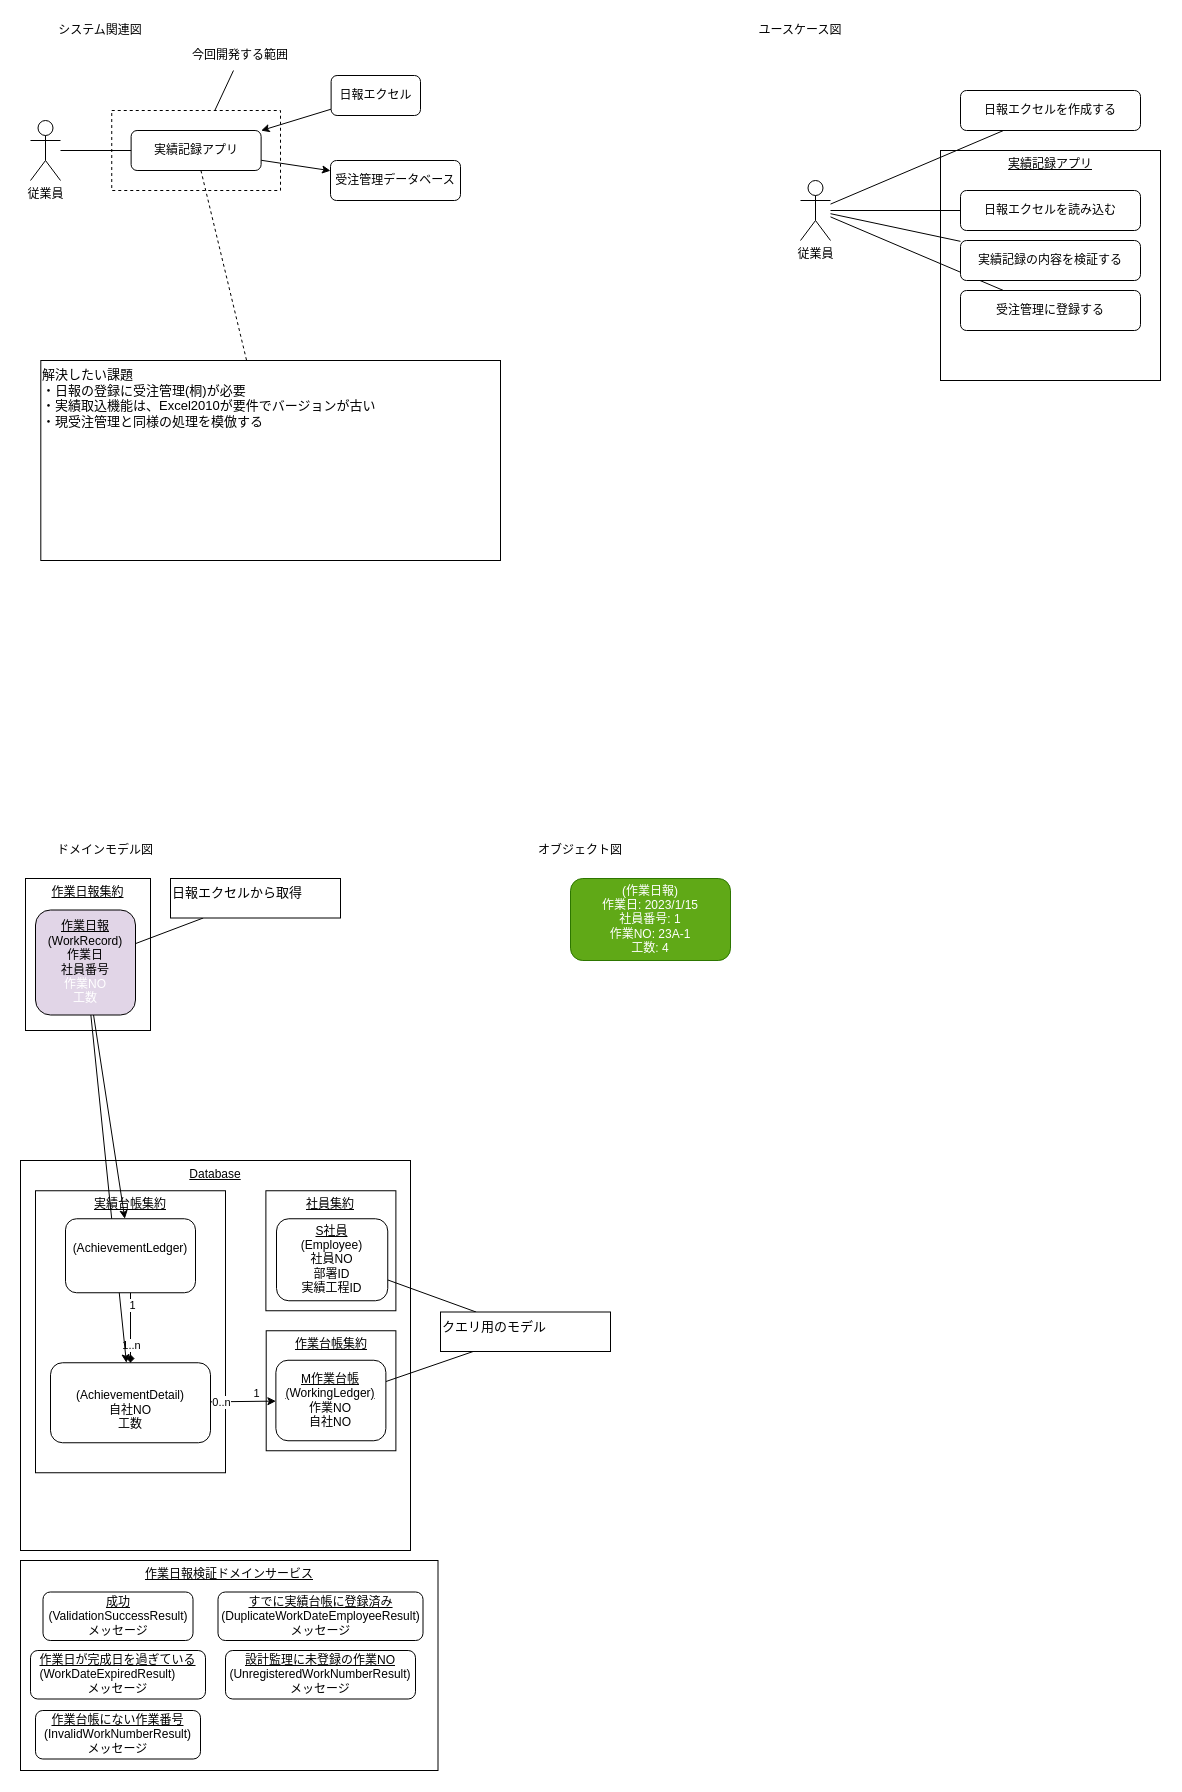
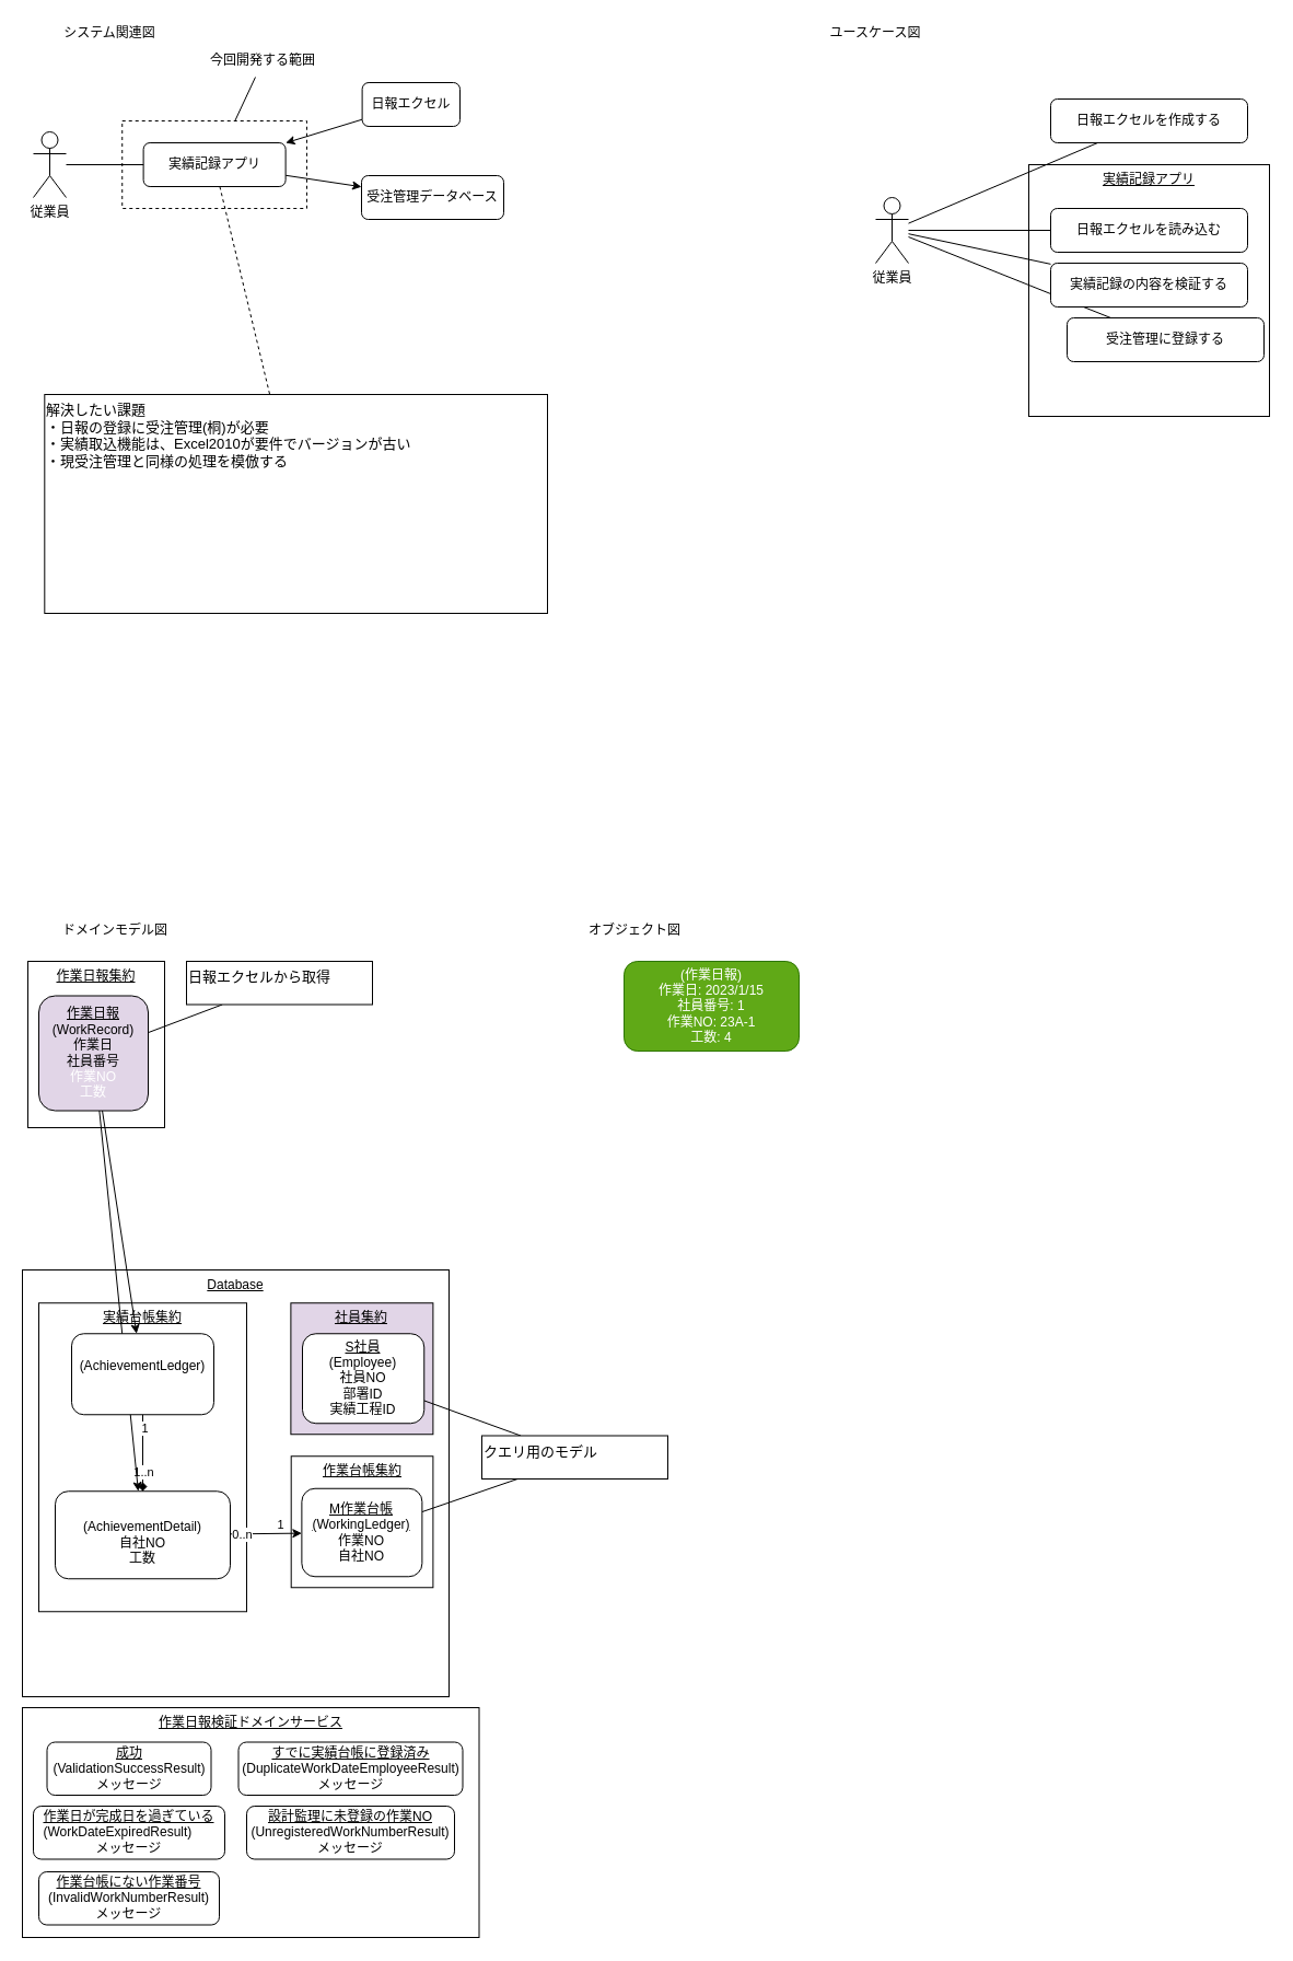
  <mxCell id="0" />
  <mxCell id="1" parent="0" />
  <mxCell id="2" value="&lt;u&gt;作業日報検証ドメインサービス&lt;/u&gt;" style="rounded=0;whiteSpace=wrap;html=1;verticalAlign=top;" parent="1" vertex="1"><mxGeometry x="20" y="1560" width="417.5" height="210" as="geometry" /></mxCell>
  <mxCell id="3" value="&lt;u&gt;Database&lt;br&gt;&lt;/u&gt;" style="rounded=0;whiteSpace=wrap;html=1;verticalAlign=top;" parent="1" vertex="1"><mxGeometry x="20" y="1160" width="390" height="390" as="geometry" /></mxCell>
  <mxCell id="4" value="&lt;u&gt;作業日報集約&lt;/u&gt;" style="rounded=0;whiteSpace=wrap;html=1;verticalAlign=top;" parent="1" vertex="1"><mxGeometry x="25" y="878" width="125" height="152" as="geometry" /></mxCell>
  <mxCell id="5" value="&lt;u&gt;作業台帳集約&lt;/u&gt;" style="rounded=0;whiteSpace=wrap;html=1;verticalAlign=top;" parent="1" vertex="1"><mxGeometry x="265.7" y="1330.25" width="129.69" height="120" as="geometry" /></mxCell>
- <mxCell id="6" value="&lt;u&gt;社員集約&lt;/u&gt;" style="rounded=0;whiteSpace=wrap;html=1;verticalAlign=top;" parent="1" vertex="1"><mxGeometry x="265.39" y="1190.25" width="130" height="120" as="geometry" /></mxCell>
+ <mxCell id="6" value="&lt;u&gt;社員集約&lt;/u&gt;" style="rounded=0;whiteSpace=wrap;html=1;verticalAlign=top;fillColor=#e1d5e7;" parent="1" vertex="1"><mxGeometry x="265.39" y="1190.25" width="130" height="120" as="geometry" /></mxCell>
  <mxCell id="7" value="&lt;u&gt;実績記録アプリ&lt;/u&gt;" style="rounded=0;whiteSpace=wrap;html=1;verticalAlign=top;" parent="1" vertex="1"><mxGeometry x="940" y="150" width="220" height="230" as="geometry" /></mxCell>
  <mxCell id="8" value="&lt;u&gt;実績台帳集約&lt;/u&gt;" style="rounded=0;whiteSpace=wrap;html=1;verticalAlign=top;" parent="1" vertex="1"><mxGeometry x="35" y="1190.25" width="190" height="282" as="geometry" /></mxCell>
  <mxCell id="9" style="edgeStyle=none;html=1;fontColor=#FF0000;endArrow=none;endFill=0;dashed=1;startArrow=none;" parent="1" source="28" target="23" edge="1"><mxGeometry relative="1" as="geometry"><mxPoint x="201.755" y="240" as="sourcePoint" /></mxGeometry></mxCell>
  <mxCell id="10" value="" style="rounded=0;whiteSpace=wrap;html=1;dashed=1;fillColor=none;" parent="1" vertex="1"><mxGeometry x="111.24" y="110" width="168.76" height="80" as="geometry" /></mxCell>
  <mxCell id="11" value="システム関連図" style="text;html=1;strokeColor=none;fillColor=none;align=center;verticalAlign=middle;whiteSpace=wrap;rounded=0;" parent="1" vertex="1"><mxGeometry x="50" y="20" width="100" height="20" as="geometry" /></mxCell>
  <mxCell id="12" value="ユースケース図" style="text;html=1;strokeColor=none;fillColor=none;align=center;verticalAlign=middle;whiteSpace=wrap;rounded=0;" parent="1" vertex="1"><mxGeometry x="750" y="20" width="100" height="20" as="geometry" /></mxCell>
  <mxCell id="13" value="ドメインモデル図" style="text;html=1;strokeColor=none;fillColor=none;align=center;verticalAlign=middle;whiteSpace=wrap;rounded=0;" parent="1" vertex="1"><mxGeometry x="50" y="840" width="110" height="20" as="geometry" /></mxCell>
  <mxCell id="14" style="edgeStyle=none;html=1;endArrow=none;endFill=0;" parent="1" source="15" target="10" edge="1"><mxGeometry relative="1" as="geometry" /></mxCell>
  <mxCell id="15" value="今回開発する範囲" style="text;html=1;strokeColor=none;fillColor=none;align=center;verticalAlign=middle;whiteSpace=wrap;rounded=0;" parent="1" vertex="1"><mxGeometry x="170" y="40" width="140" height="30" as="geometry" /></mxCell>
  <mxCell id="16" style="edgeStyle=none;html=1;endArrow=none;endFill=0;" parent="1" source="20" target="31" edge="1"><mxGeometry relative="1" as="geometry"><mxPoint x="969.429" y="220" as="targetPoint" /></mxGeometry></mxCell>
  <mxCell id="17" style="edgeStyle=none;html=1;endArrow=none;endFill=0;" parent="1" source="20" target="34" edge="1"><mxGeometry relative="1" as="geometry" /></mxCell>
  <mxCell id="18" style="edgeStyle=none;html=1;endArrow=none;endFill=0;" parent="1" source="20" target="35" edge="1"><mxGeometry relative="1" as="geometry" /></mxCell>
  <mxCell id="19" style="edgeStyle=none;html=1;endArrow=none;endFill=0;" parent="1" source="20" target="53" edge="1"><mxGeometry relative="1" as="geometry" /></mxCell>
  <mxCell id="20" value="従業員" style="shape=umlActor;verticalLabelPosition=bottom;verticalAlign=top;html=1;outlineConnect=0;" parent="1" vertex="1"><mxGeometry x="800" y="180" width="30" height="60" as="geometry" /></mxCell>
  <mxCell id="21" value="オブジェクト図" style="text;html=1;strokeColor=none;fillColor=none;align=center;verticalAlign=middle;whiteSpace=wrap;rounded=0;" parent="1" vertex="1"><mxGeometry x="530" y="840" width="100" height="20" as="geometry" /></mxCell>
  <mxCell id="22" value="(作業日報)&lt;br&gt;作業日: 2023/1/15&lt;br&gt;社員番号: 1&lt;br&gt;作業NO: 23A-1&lt;br&gt;工数: 4" style="rounded=1;whiteSpace=wrap;html=1;verticalAlign=middle;align=center;fillColor=#60a917;strokeColor=#2D7600;fontColor=#ffffff;" parent="1" vertex="1"><mxGeometry x="570" y="878" width="160" height="82" as="geometry" /></mxCell>
  <mxCell id="23" value="&lt;span&gt;解決したい課題&lt;br&gt;・日報の登録に受注管理(桐)が必要&lt;/span&gt;&lt;br&gt;&lt;p style=&quot;margin-top: 0pt ; margin-bottom: 0pt ; margin-left: 0in ; direction: ltr ; unicode-bidi: embed ; word-break: normal&quot;&gt;・実績取込機能は、Excel2010が要件でバージョンが古い&lt;/p&gt;&lt;p style=&quot;margin-top: 0pt ; margin-bottom: 0pt ; margin-left: 0in ; direction: ltr ; unicode-bidi: embed ; word-break: normal&quot;&gt;・現受注管理と同様の処理を模倣する&lt;/p&gt;&lt;p style=&quot;margin-top: 0pt ; margin-bottom: 0pt ; margin-left: 0in ; direction: ltr ; unicode-bidi: embed ; word-break: normal&quot;&gt;&lt;/p&gt;" style="rounded=0;whiteSpace=wrap;html=1;align=left;verticalAlign=top;fontSize=13;fontColor=default;" parent="1" vertex="1"><mxGeometry x="40.31" y="360" width="459.69" height="200" as="geometry" /></mxCell>
  <mxCell id="24" style="edgeStyle=none;html=1;startArrow=none;startFill=0;endArrow=none;endFill=0;" parent="1" source="25" target="51" edge="1"><mxGeometry relative="1" as="geometry" /></mxCell>
  <mxCell id="25" value="日報エクセルから取得" style="rounded=0;whiteSpace=wrap;html=1;align=left;verticalAlign=top;fontSize=13;spacing=2;" parent="1" vertex="1"><mxGeometry x="170" y="878" width="170" height="39.5" as="geometry" /></mxCell>
  <mxCell id="26" style="edgeStyle=none;html=1;startArrow=classic;startFill=1;endArrow=none;endFill=0;" parent="1" source="28" target="32" edge="1"><mxGeometry relative="1" as="geometry" /></mxCell>
  <mxCell id="27" style="edgeStyle=none;html=1;startArrow=none;startFill=0;endArrow=classic;endFill=1;" parent="1" source="28" target="33" edge="1"><mxGeometry relative="1" as="geometry" /></mxCell>
  <mxCell id="28" value="実績記録アプリ" style="rounded=1;whiteSpace=wrap;html=1;" parent="1" vertex="1"><mxGeometry x="130.62" y="130" width="130" height="40" as="geometry" /></mxCell>
  <mxCell id="29" style="edgeStyle=none;html=1;endArrow=none;endFill=0;" parent="1" source="30" target="28" edge="1"><mxGeometry relative="1" as="geometry" /></mxCell>
  <mxCell id="30" value="従業員" style="shape=umlActor;verticalLabelPosition=bottom;verticalAlign=top;html=1;outlineConnect=0;" parent="1" vertex="1"><mxGeometry x="30" y="120" width="30" height="60" as="geometry" /></mxCell>
  <mxCell id="31" value="実績記録の内容を検証する" style="rounded=1;whiteSpace=wrap;html=1;" parent="1" vertex="1"><mxGeometry x="960" y="240" width="180" height="40" as="geometry" /></mxCell>
  <mxCell id="32" value="日報エクセル" style="rounded=1;whiteSpace=wrap;html=1;" parent="1" vertex="1"><mxGeometry x="330.62" y="75" width="89.38" height="40" as="geometry" /></mxCell>
  <mxCell id="33" value="受注管理データベース" style="rounded=1;whiteSpace=wrap;html=1;" parent="1" vertex="1"><mxGeometry x="330" y="160" width="130" height="40" as="geometry" /></mxCell>
  <mxCell id="34" value="日報エクセルを作成する" style="rounded=1;whiteSpace=wrap;html=1;" parent="1" vertex="1"><mxGeometry x="960" y="90" width="180" height="40" as="geometry" /></mxCell>
  <mxCell id="35" value="日報エクセルを読み込む" style="rounded=1;whiteSpace=wrap;html=1;" parent="1" vertex="1"><mxGeometry x="960" y="190" width="180" height="40" as="geometry" /></mxCell>
  <mxCell id="36" style="edgeStyle=none;html=1;startArrow=none;startFill=0;endArrow=classic;endFill=1;" parent="1" source="48" target="41" edge="1"><mxGeometry relative="1" as="geometry" /></mxCell>
  <mxCell id="37" value="1" style="edgeLabel;html=1;align=center;verticalAlign=middle;resizable=0;points=[];" parent="36" vertex="1" connectable="0"><mxGeometry x="0.347" y="1" relative="1" as="geometry"><mxPoint x="2" y="-7" as="offset" /></mxGeometry></mxCell>
  <mxCell id="38" value="0..n" style="edgeLabel;html=1;align=center;verticalAlign=middle;resizable=0;points=[];" parent="36" vertex="1" connectable="0"><mxGeometry x="-0.658" relative="1" as="geometry"><mxPoint as="offset" /></mxGeometry></mxCell>
  <mxCell id="39" style="edgeStyle=none;html=1;startArrow=none;startFill=0;endArrow=diamond;endFill=1;" parent="1" source="52" target="48" edge="1"><mxGeometry relative="1" as="geometry" /></mxCell>
  <mxCell id="40" style="edgeStyle=none;html=1;startArrow=none;startFill=0;endArrow=none;endFill=0;" parent="1" source="41" edge="1"><mxGeometry relative="1" as="geometry"><mxPoint x="472.657" y="1351" as="targetPoint" /></mxGeometry></mxCell>
  <mxCell id="41" value="&lt;span style=&quot;&quot;&gt;&lt;u&gt;M作業台帳&lt;/u&gt;&lt;br&gt;&lt;div style=&quot;text-align: left;&quot;&gt;&lt;span style=&quot;text-decoration-line: underline; background-color: initial;&quot;&gt;(&lt;/span&gt;&lt;span style=&quot;background-color: initial;&quot;&gt;WorkingLedger&lt;u&gt;)&lt;/u&gt;&lt;/span&gt;&lt;/div&gt;&lt;/span&gt;&lt;span style=&quot;&quot;&gt;作業NO&lt;br&gt;自社NO&lt;br&gt;&lt;/span&gt;" style="rounded=1;whiteSpace=wrap;html=1;verticalAlign=middle;align=center;fontColor=default;" parent="1" vertex="1"><mxGeometry x="275.39" y="1359.75" width="110" height="80.5" as="geometry" /></mxCell>
  <mxCell id="42" style="edgeStyle=none;html=1;startArrow=none;startFill=0;endArrow=none;endFill=0;" parent="1" target="44" edge="1"><mxGeometry relative="1" as="geometry"><mxPoint x="475.586" y="1311.5" as="sourcePoint" /></mxGeometry></mxCell>
  <mxCell id="43" value="クエリ用のモデル" style="rounded=0;whiteSpace=wrap;html=1;align=left;verticalAlign=top;fontSize=13;spacing=2;" parent="1" vertex="1"><mxGeometry x="440" y="1311.5" width="170" height="39.5" as="geometry" /></mxCell>
  <mxCell id="44" value="&lt;span style=&quot;&quot;&gt;&lt;u&gt;S社員&lt;br&gt;&lt;/u&gt;&lt;/span&gt;(&lt;span style=&quot;text-align: left;&quot;&gt;Employee&lt;/span&gt;&lt;span&gt;)&lt;/span&gt;&lt;br style=&quot;&quot;&gt;&lt;span style=&quot;&quot;&gt;社員NO&lt;br&gt;部署ID&lt;br&gt;実績工程ID&lt;br&gt;&lt;/span&gt;" style="rounded=1;whiteSpace=wrap;html=1;verticalAlign=middle;align=center;fontColor=default;" parent="1" vertex="1"><mxGeometry x="276.01" y="1218.25" width="111.24" height="82" as="geometry" /></mxCell>
  <mxCell id="45" value="" style="edgeStyle=none;html=1;startArrow=none;startFill=0;endArrow=none;endFill=1;" parent="1" source="52" target="48" edge="1"><mxGeometry relative="1" as="geometry"><mxPoint x="118.553" y="1320.25" as="sourcePoint" /><mxPoint x="68.724" y="1542.25" as="targetPoint" /></mxGeometry></mxCell>
  <mxCell id="46" value="1" style="edgeLabel;html=1;align=center;verticalAlign=middle;resizable=0;points=[];" parent="45" vertex="1" connectable="0"><mxGeometry x="-0.657" y="1" relative="1" as="geometry"><mxPoint as="offset" /></mxGeometry></mxCell>
  <mxCell id="47" value="1..n" style="edgeLabel;html=1;align=center;verticalAlign=middle;resizable=0;points=[];" parent="45" vertex="1" connectable="0"><mxGeometry x="0.486" relative="1" as="geometry"><mxPoint as="offset" /></mxGeometry></mxCell>
  <mxCell id="48" value="&lt;span style=&quot;color: rgb(255 , 255 , 255)&quot;&gt;&lt;u&gt;M実績台帳明細&lt;br&gt;&lt;/u&gt;&lt;/span&gt;(AchievementDetail&lt;span&gt;)&lt;/span&gt;&lt;br style=&quot;color: rgb(255 , 255 , 255)&quot;&gt;自社NO&lt;br&gt;工数&lt;span style=&quot;color: rgb(255 , 255 , 255)&quot;&gt;&lt;br&gt;&lt;/span&gt;" style="rounded=1;whiteSpace=wrap;html=1;verticalAlign=middle;align=center;" parent="1" vertex="1"><mxGeometry x="50" y="1362.25" width="160" height="80" as="geometry" /></mxCell>
  <mxCell id="49" style="edgeStyle=none;html=1;startArrow=none;startFill=0;endArrow=classic;endFill=1;" parent="1" source="51" target="52" edge="1"><mxGeometry relative="1" as="geometry" /></mxCell>
  <mxCell id="50" style="edgeStyle=none;html=1;startArrow=none;startFill=0;endArrow=classic;endFill=1;" parent="1" source="51" target="48" edge="1"><mxGeometry relative="1" as="geometry" /></mxCell>
  <mxCell id="51" value="&lt;u&gt;作業日報&lt;/u&gt;&lt;br&gt;(&lt;span style=&quot;text-align: start; background-color: initial;&quot;&gt;WorkRecord&lt;/span&gt;&lt;span&gt;)&lt;/span&gt;&lt;br style=&quot;&quot;&gt;作業日&lt;br&gt;社員番号&lt;br&gt;&lt;span style=&quot;color: rgb(255 , 255 , 255)&quot;&gt;作業NO&lt;br&gt;工数&lt;br&gt;&lt;/span&gt;" style="rounded=1;whiteSpace=wrap;html=1;verticalAlign=middle;align=center;fillColor=#e1d5e7;" parent="1" vertex="1"><mxGeometry x="35" y="909.5" width="100" height="105" as="geometry" /></mxCell>
  <mxCell id="52" value="&lt;span style=&quot;color: rgb(255 , 255 , 255)&quot;&gt;&lt;u&gt;M実績台帳&lt;br&gt;&lt;/u&gt;&lt;/span&gt;(AchievementLedger&lt;span&gt;)&lt;/span&gt;&lt;br style=&quot;color: rgb(255 , 255 , 255)&quot;&gt;&lt;span style=&quot;color: rgb(255 , 255 , 255)&quot;&gt;作業日&lt;br&gt;社員NO&lt;/span&gt;&lt;span style=&quot;color: rgb(255 , 255 , 255)&quot;&gt;&lt;br&gt;&lt;/span&gt;" style="rounded=1;whiteSpace=wrap;html=1;verticalAlign=middle;align=center;" parent="1" vertex="1"><mxGeometry x="65" y="1218.25" width="130" height="74" as="geometry" /></mxCell>
- <mxCell id="53" value="受注管理に登録する" style="rounded=1;whiteSpace=wrap;html=1;" parent="1" vertex="1"><mxGeometry x="960" y="290" width="180" height="40" as="geometry" /></mxCell>
+ <mxCell id="53" value="受注管理に登録する" style="rounded=1;whiteSpace=wrap;html=1;" parent="1" vertex="1"><mxGeometry x="975" y="290" width="180" height="40" as="geometry" /></mxCell>
  <mxCell id="54" value="&lt;u&gt;成功&lt;/u&gt;&lt;br&gt;&lt;div style=&quot;text-align: start;&quot;&gt;&lt;span style=&quot;background-color: initial;&quot;&gt;(&lt;/span&gt;&lt;span style=&quot;background-color: initial;&quot;&gt;ValidationSuccessResult)&lt;/span&gt;&lt;/div&gt;メッセージ&lt;span style=&quot;color: rgb(255 , 255 , 255)&quot;&gt;&lt;br&gt;&lt;/span&gt;" style="rounded=1;whiteSpace=wrap;html=1;verticalAlign=middle;align=center;" parent="1" vertex="1"><mxGeometry x="42.5" y="1591.5" width="150" height="48.5" as="geometry" /></mxCell>
  <mxCell id="55" value="&lt;u&gt;作業日が完成日を過ぎている&lt;/u&gt;&lt;br&gt;&lt;div style=&quot;text-align: start;&quot;&gt;&lt;span style=&quot;background-color: initial;&quot;&gt;(&lt;/span&gt;&lt;span style=&quot;background-color: initial;&quot;&gt;WorkDateExpiredResult)&lt;/span&gt;&lt;/div&gt;メッセージ&lt;span style=&quot;color: rgb(255 , 255 , 255)&quot;&gt;&lt;br&gt;&lt;/span&gt;" style="rounded=1;whiteSpace=wrap;html=1;verticalAlign=middle;align=center;" parent="1" vertex="1"><mxGeometry x="30" y="1650" width="175" height="48.5" as="geometry" /></mxCell>
  <mxCell id="56" value="&lt;u&gt;作業台帳にない作業番号&lt;/u&gt;&lt;br&gt;&lt;div style=&quot;text-align: start;&quot;&gt;&lt;span style=&quot;background-color: initial;&quot;&gt;(&lt;/span&gt;&lt;span style=&quot;background-color: initial;&quot;&gt;InvalidWorkNumberResult)&lt;/span&gt;&lt;/div&gt;メッセージ&lt;span style=&quot;color: rgb(255 , 255 , 255)&quot;&gt;&lt;br&gt;&lt;/span&gt;" style="rounded=1;whiteSpace=wrap;html=1;verticalAlign=middle;align=center;" parent="1" vertex="1"><mxGeometry x="35" y="1710" width="165" height="48.5" as="geometry" /></mxCell>
  <mxCell id="57" value="&lt;u&gt;すでに実績台帳に登録済み&lt;/u&gt;&lt;br&gt;&lt;div style=&quot;text-align: start;&quot;&gt;&lt;span style=&quot;background-color: initial;&quot;&gt;(&lt;/span&gt;&lt;span style=&quot;background-color: initial;&quot;&gt;DuplicateWorkDateEmployeeResult)&lt;/span&gt;&lt;/div&gt;メッセージ&lt;span style=&quot;color: rgb(255 , 255 , 255)&quot;&gt;&lt;br&gt;&lt;/span&gt;" style="rounded=1;whiteSpace=wrap;html=1;verticalAlign=middle;align=center;" parent="1" vertex="1"><mxGeometry x="217.5" y="1591.5" width="205" height="48.5" as="geometry" /></mxCell>
  <mxCell id="58" value="&lt;u&gt;設計監理に未登録の作業NO&lt;/u&gt;&lt;br&gt;&lt;div style=&quot;text-align: start;&quot;&gt;&lt;span style=&quot;background-color: initial;&quot;&gt;(&lt;/span&gt;&lt;span style=&quot;background-color: initial;&quot;&gt;UnregisteredWorkNumberResult)&lt;/span&gt;&lt;/div&gt;メッセージ&lt;span style=&quot;color: rgb(255 , 255 , 255)&quot;&gt;&lt;br&gt;&lt;/span&gt;" style="rounded=1;whiteSpace=wrap;html=1;verticalAlign=middle;align=center;" parent="1" vertex="1"><mxGeometry x="225" y="1650" width="190" height="48.5" as="geometry" /></mxCell>
